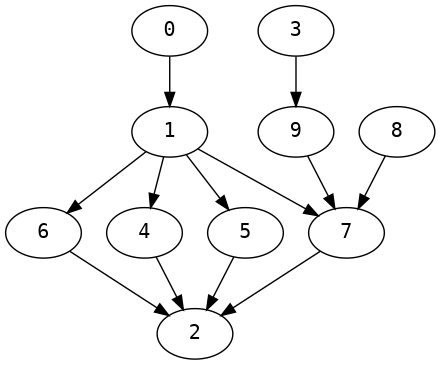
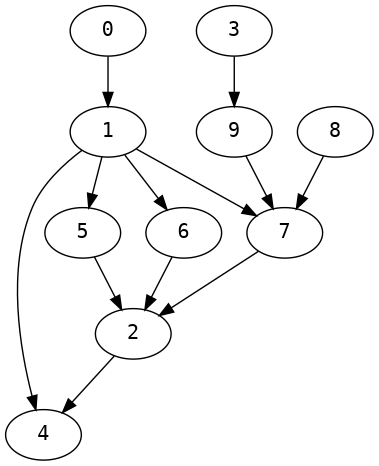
  digraph {
    "Duplicate states"=0
    GraphType=S_P
    "Max states in OPEN"=0
    Modes="120000ms; topo-ordered tasks, ; Pruning: task equivalence, fixed order ready list, ; F-value: ; Optimisation: best schedule length (SL) optimisation on equal, "
    NumberOfTasks=10
    "Pruned using list schedule length"=10
    "States removed from OPEN"=0
    TargetSystem="Homogeneous-2"
    "Time to schedule (ms)"=96
    "Total idle time"=53
    "Total schedule length"=56
    "Total sequential time"=56
    "Total states created"=20
    fontname="DejaVu Sans Mono"
    node [Processor=0 Weight=2 fontname="DejaVu Sans Mono"]
    edge [Weight=66 fontname="DejaVu Sans Mono"]
    0 ["Finish time"=4 "Start time"=0 Weight=4]
    1 ["Finish time"=6 "Start time"=4]
    6 ["Finish time"=33 "Start time"=30 Weight=3]
    4 ["Finish time"=44 "Start time"=35 Weight=9]
    5 ["Finish time"=47 "Start time"=44 Weight=3]
    7 ["Finish time"=35 "Start time"=33]
    3 ["Finish time"=13 "Start time"=6 Weight=7]
    9 ["Finish time"=20 "Start time"=13 Weight=7]
    2 ["Finish time"=56 "Start time"=47 Weight=9]
    8 ["Finish time"=30 "Start time"=20 Weight=10]
    0 -> 1
    1 -> 6 [Weight=82]
    1 -> 4
    1 -> 5 [Weight=33]
    1 -> 7 [Weight=41]
    6 -> 2
-   4 -> 2 [Weight=41]
+   2 -> 4 [Weight=41]
    5 -> 2 [Weight=16]
    7 -> 2 [Weight=49]
    3 -> 9 [Weight=33]
    9 -> 7 [Weight=25]
    8 -> 7 [Weight=16]
  }
